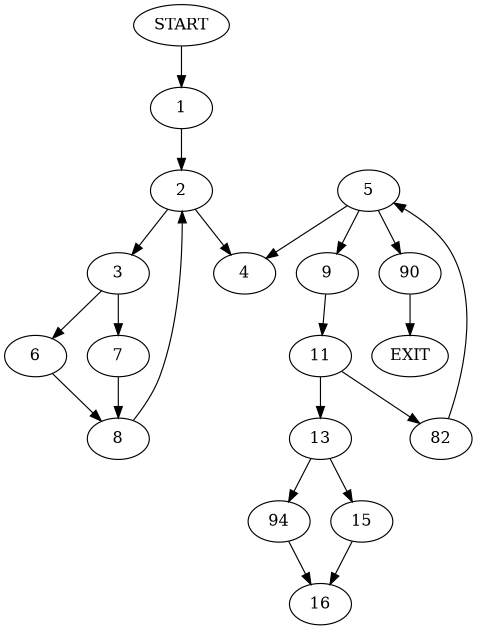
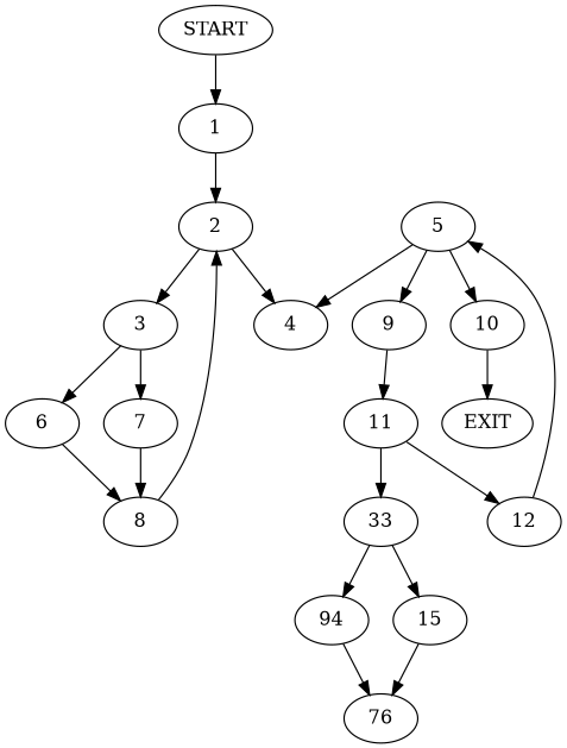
  digraph {
    n1 [label=START]
    1
    2
    n4 [label=EXIT]
    3
    4
    6
    7
    8
    5
    9
-   10 [label=90]
+   10
    11
-   12 [label=82]
-   13
+   12
+   13 [label=33]
    n16 [label=94]
    15
-   16
+   16 [label=76]
    n1 -> 1
    1 -> 2
    2 -> 3
    2 -> 4
    3 -> 6
    3 -> 7
    6 -> 8
    7 -> 8
    8 -> 2
    5 -> 4
    5 -> 9
    5 -> 10
    9 -> 11
    10 -> n4
    11 -> 12
    11 -> 13
    12 -> 5
    13 -> n16
    13 -> 15
    n16 -> 16
    15 -> 16
  }
